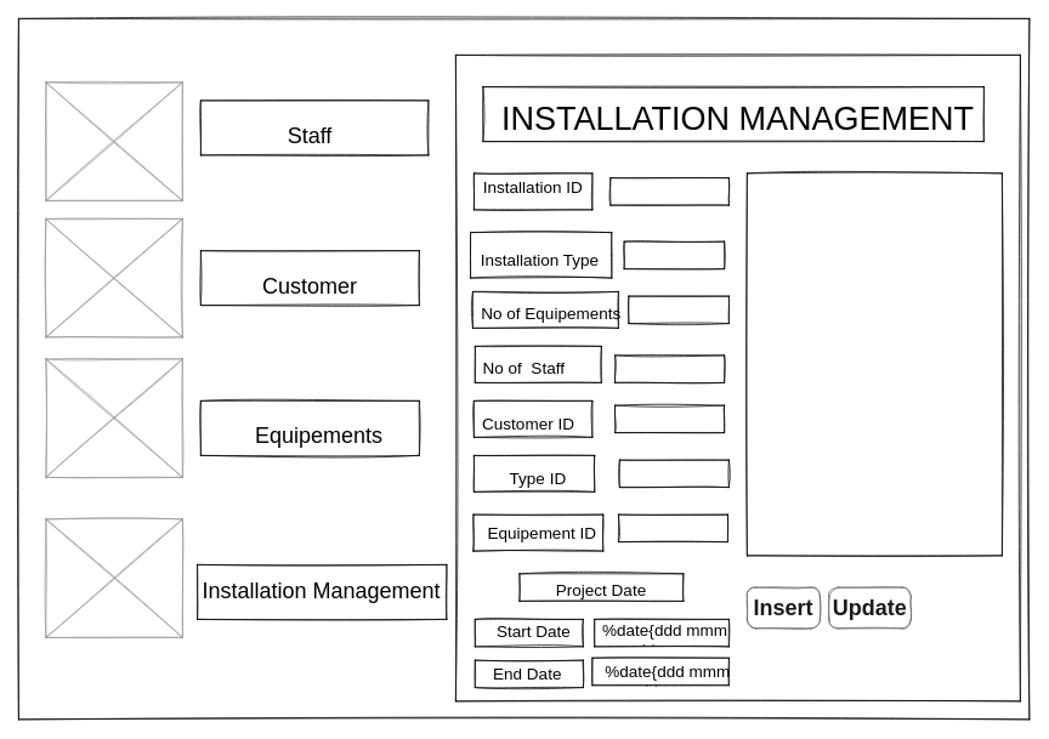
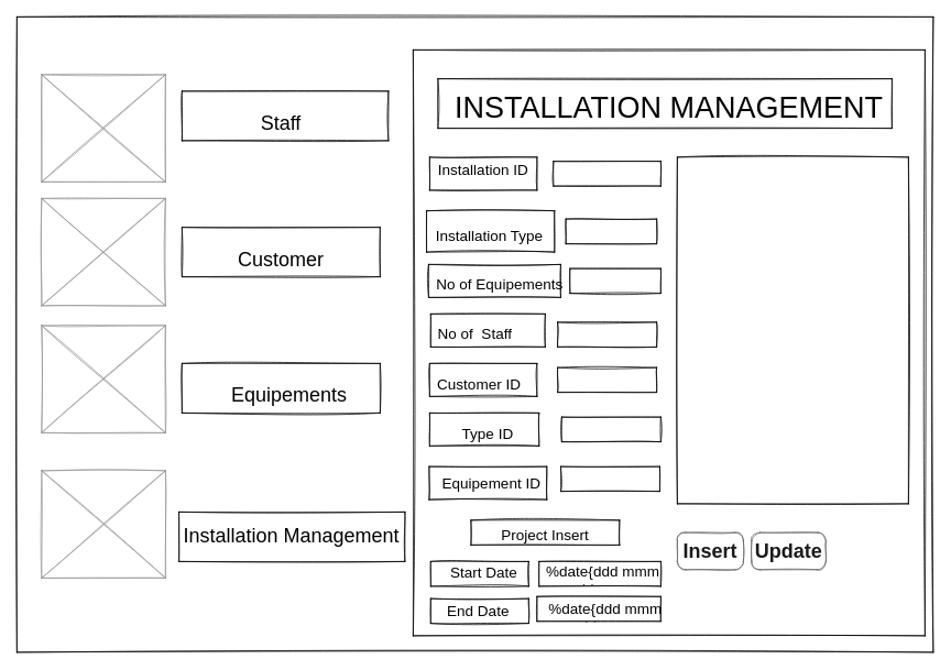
  <mxCell id="0" />
  <mxCell id="1" parent="0" />
  <mxCell id="2" value="" style="rounded=0;whiteSpace=wrap;html=1;fillColor=none;sketch=1;" vertex="1" parent="1"><mxGeometry x="20" y="20" width="1110" height="770" as="geometry" /></mxCell>
  <mxCell id="3" value="" style="rounded=0;whiteSpace=wrap;html=1;sketch=1;fillColor=none;" vertex="1" parent="1"><mxGeometry x="500" y="60" width="620" height="710" as="geometry" /></mxCell>
  <mxCell id="4" value="" style="verticalLabelPosition=bottom;shadow=0;dashed=0;align=center;html=1;verticalAlign=top;strokeWidth=1;shape=mxgraph.mockup.graphics.simpleIcon;strokeColor=#999999;sketch=1;fontSize=48;fillColor=none;" vertex="1" parent="1"><mxGeometry x="50" y="90" width="150" height="130" as="geometry" /></mxCell>
  <mxCell id="5" value="" style="verticalLabelPosition=bottom;shadow=0;dashed=0;align=center;html=1;verticalAlign=top;strokeWidth=1;shape=mxgraph.mockup.graphics.simpleIcon;strokeColor=#999999;sketch=1;fontSize=48;fillColor=none;" vertex="1" parent="1"><mxGeometry x="50" y="240" width="150" height="130" as="geometry" /></mxCell>
  <mxCell id="6" value="" style="verticalLabelPosition=bottom;shadow=0;dashed=0;align=center;html=1;verticalAlign=top;strokeWidth=1;shape=mxgraph.mockup.graphics.simpleIcon;strokeColor=#999999;sketch=1;fontSize=48;fillColor=none;" vertex="1" parent="1"><mxGeometry x="50" y="394" width="150" height="130" as="geometry" /></mxCell>
  <mxCell id="7" value="" style="verticalLabelPosition=bottom;shadow=0;dashed=0;align=center;html=1;verticalAlign=top;strokeWidth=1;shape=mxgraph.mockup.graphics.simpleIcon;strokeColor=#999999;sketch=1;fontSize=48;fillColor=none;" vertex="1" parent="1"><mxGeometry x="50" y="570" width="150" height="130" as="geometry" /></mxCell>
  <mxCell id="8" value="" style="rounded=0;whiteSpace=wrap;html=1;sketch=1;fontSize=48;fillColor=none;" vertex="1" parent="1"><mxGeometry x="216.25" y="620" width="273.75" height="60" as="geometry" /></mxCell>
  <mxCell id="9" value="" style="rounded=0;whiteSpace=wrap;html=1;sketch=1;fontSize=48;fillColor=none;" vertex="1" parent="1"><mxGeometry x="220" y="440" width="240" height="60" as="geometry" /></mxCell>
  <mxCell id="10" value="" style="rounded=0;whiteSpace=wrap;html=1;sketch=1;fontSize=48;fillColor=none;" vertex="1" parent="1"><mxGeometry x="220" y="275" width="240" height="60" as="geometry" /></mxCell>
  <mxCell id="11" value="" style="rounded=0;whiteSpace=wrap;html=1;sketch=1;fontSize=48;fillColor=none;" vertex="1" parent="1"><mxGeometry x="220" y="110" width="250" height="60" as="geometry" /></mxCell>
  <mxCell id="12" value="&lt;font style=&quot;font-size: 24px&quot;&gt;Customer&lt;/font&gt;" style="text;html=1;strokeColor=none;fillColor=none;align=center;verticalAlign=middle;whiteSpace=wrap;rounded=0;sketch=1;fontSize=48;" vertex="1" parent="1"><mxGeometry x="280" y="290" width="120" height="30" as="geometry" /></mxCell>
  <mxCell id="13" value="&lt;font style=&quot;font-size: 24px&quot;&gt;Equipements&lt;/font&gt;" style="text;html=1;strokeColor=none;fillColor=none;align=center;verticalAlign=middle;whiteSpace=wrap;rounded=0;sketch=1;fontSize=48;" vertex="1" parent="1"><mxGeometry x="290" y="455" width="120" height="30" as="geometry" /></mxCell>
  <mxCell id="14" value="&lt;font style=&quot;font-size: 24px&quot;&gt;Staff&lt;/font&gt;" style="text;html=1;strokeColor=none;fillColor=none;align=center;verticalAlign=middle;whiteSpace=wrap;rounded=0;sketch=1;fontSize=48;" vertex="1" parent="1"><mxGeometry x="280" y="125" width="120" height="30" as="geometry" /></mxCell>
  <mxCell id="15" value="&lt;font style=&quot;font-size: 24px&quot;&gt;Installation Management&amp;nbsp;&lt;/font&gt;" style="text;html=1;strokeColor=none;fillColor=none;align=center;verticalAlign=middle;whiteSpace=wrap;rounded=0;sketch=1;fontSize=48;" vertex="1" parent="1"><mxGeometry x="206.25" y="630" width="300" height="20" as="geometry" /></mxCell>
  <mxCell id="16" value="" style="rounded=0;whiteSpace=wrap;html=1;sketch=1;fontSize=48;fillColor=none;" vertex="1" parent="1"><mxGeometry x="530" y="95" width="550" height="60" as="geometry" /></mxCell>
  <mxCell id="17" value="&lt;font style=&quot;font-size: 36px&quot;&gt;INSTALLATION MANAGEMENT&lt;/font&gt;" style="text;html=1;strokeColor=none;fillColor=none;align=center;verticalAlign=middle;whiteSpace=wrap;rounded=0;sketch=1;fontSize=48;" vertex="1" parent="1"><mxGeometry x="530" y="110" width="560" height="30" as="geometry" /></mxCell>
  <mxCell id="18" value="" style="rounded=0;whiteSpace=wrap;html=1;sketch=1;fontSize=36;fillColor=none;" vertex="1" parent="1"><mxGeometry x="820" y="190" width="280" height="420" as="geometry" /></mxCell>
  <mxCell id="19" value="" style="rounded=0;whiteSpace=wrap;html=1;sketch=1;fontSize=48;fillColor=none;" vertex="1" parent="1"><mxGeometry x="520" y="190" width="130" height="40" as="geometry" /></mxCell>
  <mxCell id="20" value="&lt;font style=&quot;font-size: 18px&quot;&gt;Installation ID&lt;/font&gt;" style="text;html=1;strokeColor=none;fillColor=none;align=center;verticalAlign=middle;whiteSpace=wrap;rounded=0;sketch=1;fontSize=48;" vertex="1" parent="1"><mxGeometry x="520" y="180" width="130" height="30" as="geometry" /></mxCell>
  <mxCell id="21" value="&lt;font style=&quot;font-size: 18px&quot;&gt;Installation Type&lt;/font&gt;" style="text;html=1;strokeColor=none;fillColor=none;align=center;verticalAlign=middle;whiteSpace=wrap;rounded=0;sketch=1;fontSize=48;" vertex="1" parent="1"><mxGeometry x="516.25" y="260" width="152.5" height="30" as="geometry" /></mxCell>
  <mxCell id="22" value="&lt;font style=&quot;font-size: 18px&quot;&gt;Customer ID&lt;/font&gt;" style="text;html=1;strokeColor=none;fillColor=none;align=center;verticalAlign=middle;whiteSpace=wrap;rounded=0;sketch=1;fontSize=48;" vertex="1" parent="1"><mxGeometry x="500" y="440" width="160" height="30" as="geometry" /></mxCell>
  <mxCell id="23" value="" style="rounded=0;whiteSpace=wrap;html=1;sketch=1;fontSize=48;fillColor=none;" vertex="1" parent="1"><mxGeometry x="516.25" y="255" width="155" height="50" as="geometry" /></mxCell>
  <mxCell id="24" value="" style="rounded=0;whiteSpace=wrap;html=1;sketch=1;fontSize=48;fillColor=none;" vertex="1" parent="1"><mxGeometry x="518.75" y="320" width="160" height="40" as="geometry" /></mxCell>
  <mxCell id="25" value="&lt;font style=&quot;font-size: 18px&quot;&gt;No of Equipements&lt;/font&gt;" style="text;html=1;strokeColor=none;fillColor=none;align=center;verticalAlign=middle;whiteSpace=wrap;rounded=0;sketch=1;fontSize=48;" vertex="1" parent="1"><mxGeometry x="510" y="320" width="190" height="26" as="geometry" /></mxCell>
  <mxCell id="26" value="" style="rounded=0;whiteSpace=wrap;html=1;sketch=1;fontSize=48;fillColor=none;" vertex="1" parent="1"><mxGeometry x="520" y="500" width="132.5" height="40" as="geometry" /></mxCell>
  <mxCell id="27" value="" style="strokeWidth=1;shadow=0;dashed=0;align=center;html=1;shape=mxgraph.mockup.forms.pwField;strokeColor=#000000;mainText=;align=left;fontColor=#666666;fontSize=17;spacingLeft=3;sketch=1;fillColor=none;" vertex="1" parent="1"><mxGeometry x="670" y="195" width="130" height="30" as="geometry" /></mxCell>
  <mxCell id="28" value="" style="strokeWidth=1;shadow=0;dashed=0;align=center;html=1;shape=mxgraph.mockup.forms.pwField;strokeColor=#000000;mainText=;align=left;fontColor=#666666;fontSize=17;spacingLeft=3;sketch=1;fillColor=none;" vertex="1" parent="1"><mxGeometry x="685" y="265" width="110" height="30" as="geometry" /></mxCell>
  <mxCell id="29" value="" style="strokeWidth=1;shadow=0;dashed=0;align=center;html=1;shape=mxgraph.mockup.forms.pwField;strokeColor=#000000;mainText=;align=left;fontColor=#666666;fontSize=17;spacingLeft=3;sketch=1;fillColor=none;" vertex="1" parent="1"><mxGeometry x="675" y="390" width="120" height="30" as="geometry" /></mxCell>
  <mxCell id="30" value="&lt;font color=&quot;#1a1a1a&quot; style=&quot;font-size: 24px&quot;&gt;Insert&lt;/font&gt;" style="strokeWidth=1;shadow=0;dashed=0;align=center;html=1;shape=mxgraph.mockup.buttons.button;strokeColor=#666666;fontColor=#ffffff;mainText=;buttonStyle=round;fontSize=17;fontStyle=1;fillColor=none;whiteSpace=wrap;sketch=1;" vertex="1" parent="1"><mxGeometry x="820" y="645" width="80" height="45" as="geometry" /></mxCell>
  <mxCell id="31" value="&lt;font color=&quot;#1a1a1a&quot; style=&quot;font-size: 24px&quot;&gt;Update&lt;/font&gt;" style="strokeWidth=1;shadow=0;dashed=0;align=center;html=1;shape=mxgraph.mockup.buttons.button;strokeColor=#666666;fontColor=#ffffff;mainText=;buttonStyle=round;fontSize=17;fontStyle=1;fillColor=none;whiteSpace=wrap;sketch=1;" vertex="1" parent="1"><mxGeometry x="910" y="645" width="90" height="45" as="geometry" /></mxCell>
  <mxCell id="32" value="" style="strokeWidth=1;shadow=0;dashed=0;align=center;html=1;shape=mxgraph.mockup.forms.pwField;strokeColor=#000000;mainText=;align=left;fontColor=#666666;fontSize=17;spacingLeft=3;sketch=1;fillColor=none;" vertex="1" parent="1"><mxGeometry x="690" y="325" width="110" height="30" as="geometry" /></mxCell>
  <mxCell id="33" style="edgeStyle=orthogonalEdgeStyle;rounded=0;orthogonalLoop=1;jettySize=auto;html=1;exitX=0.5;exitY=1;exitDx=0;exitDy=0;fontSize=18;" edge="1" parent="1" source="25" target="25"><mxGeometry relative="1" as="geometry" /></mxCell>
  <mxCell id="34" value="&lt;font style=&quot;font-size: 18px&quot;&gt;No of&amp;nbsp; Staff&lt;/font&gt;" style="text;html=1;strokeColor=none;fillColor=none;align=center;verticalAlign=middle;whiteSpace=wrap;rounded=0;sketch=1;fontSize=48;" vertex="1" parent="1"><mxGeometry x="500" y="378.5" width="150" height="30" as="geometry" /></mxCell>
  <mxCell id="35" value="" style="rounded=0;whiteSpace=wrap;html=1;sketch=1;fontSize=48;fillColor=none;" vertex="1" parent="1"><mxGeometry x="521.25" y="380" width="138.75" height="40" as="geometry" /></mxCell>
  <mxCell id="36" value="" style="strokeWidth=1;shadow=0;dashed=0;align=center;html=1;shape=mxgraph.mockup.forms.pwField;strokeColor=#000000;mainText=;align=left;fontColor=#666666;fontSize=17;spacingLeft=3;sketch=1;fillColor=none;" vertex="1" parent="1"><mxGeometry x="675" y="445" width="120" height="30" as="geometry" /></mxCell>
  <mxCell id="37" value="" style="rounded=0;whiteSpace=wrap;html=1;sketch=1;fontSize=48;fillColor=none;" vertex="1" parent="1"><mxGeometry x="520" y="440" width="130" height="40" as="geometry" /></mxCell>
  <mxCell id="38" value="&lt;font style=&quot;font-size: 18px&quot;&gt;Equipement ID&lt;/font&gt;" style="text;html=1;strokeColor=none;fillColor=none;align=center;verticalAlign=middle;whiteSpace=wrap;rounded=0;sketch=1;fontSize=48;" vertex="1" parent="1"><mxGeometry x="515" y="560" width="160" height="30" as="geometry" /></mxCell>
  <mxCell id="39" value="&lt;font style=&quot;font-size: 18px&quot;&gt;Type ID&lt;/font&gt;" style="text;html=1;strokeColor=none;fillColor=none;align=center;verticalAlign=middle;whiteSpace=wrap;rounded=0;sketch=1;fontSize=48;" vertex="1" parent="1"><mxGeometry x="520" y="500" width="141.25" height="30" as="geometry" /></mxCell>
  <mxCell id="40" value="" style="rounded=0;whiteSpace=wrap;html=1;sketch=1;fontSize=48;fillColor=none;" vertex="1" parent="1"><mxGeometry x="519.38" y="565" width="142.5" height="40" as="geometry" /></mxCell>
  <mxCell id="41" value="" style="strokeWidth=1;shadow=0;dashed=0;align=center;html=1;shape=mxgraph.mockup.forms.pwField;strokeColor=#000000;mainText=;align=left;fontColor=#666666;fontSize=17;spacingLeft=3;sketch=1;fillColor=none;" vertex="1" parent="1"><mxGeometry x="680" y="505" width="120" height="30" as="geometry" /></mxCell>
  <mxCell id="42" value="" style="strokeWidth=1;shadow=0;dashed=0;align=center;html=1;shape=mxgraph.mockup.forms.pwField;strokeColor=#000000;mainText=;align=left;fontColor=#666666;fontSize=17;spacingLeft=3;sketch=1;fillColor=none;" vertex="1" parent="1"><mxGeometry x="678.75" y="565" width="120" height="30" as="geometry" /></mxCell>
  <mxCell id="43" value="" style="rounded=0;whiteSpace=wrap;html=1;sketch=1;fontSize=48;fillColor=none;" vertex="1" parent="1"><mxGeometry x="570" y="630" width="180" height="30" as="geometry" /></mxCell>
- <mxCell id="44" value="&lt;font style=&quot;font-size: 18px&quot;&gt;Project Date&lt;/font&gt;" style="text;html=1;strokeColor=none;fillColor=none;align=center;verticalAlign=middle;whiteSpace=wrap;rounded=0;sketch=1;fontSize=48;" vertex="1" parent="1"><mxGeometry x="570" y="625" width="180" height="25" as="geometry" /></mxCell>
+ <mxCell id="44" value="&lt;font style=&quot;font-size: 18px&quot;&gt;Project Insert&lt;/font&gt;" style="text;html=1;strokeColor=none;fillColor=none;align=center;verticalAlign=middle;whiteSpace=wrap;rounded=0;sketch=1;fontSize=48;" vertex="1" parent="1"><mxGeometry x="570" y="625" width="180" height="25" as="geometry" /></mxCell>
  <mxCell id="45" style="edgeStyle=orthogonalEdgeStyle;rounded=0;orthogonalLoop=1;jettySize=auto;html=1;exitX=0.5;exitY=1;exitDx=0;exitDy=0;fontSize=18;" edge="1" parent="1" source="38" target="38"><mxGeometry relative="1" as="geometry" /></mxCell>
  <mxCell id="46" value="&lt;font style=&quot;font-size: 18px&quot;&gt;Start Date&lt;/font&gt;" style="text;html=1;strokeColor=none;fillColor=none;align=center;verticalAlign=middle;whiteSpace=wrap;rounded=0;sketch=1;fontSize=48;" vertex="1" parent="1"><mxGeometry x="496.25" y="665" width="180" height="35" as="geometry" /></mxCell>
  <mxCell id="47" value="&lt;font style=&quot;font-size: 18px&quot;&gt;End Date&lt;/font&gt;" style="text;html=1;strokeColor=none;fillColor=none;align=center;verticalAlign=middle;whiteSpace=wrap;rounded=0;sketch=1;fontSize=48;" vertex="1" parent="1"><mxGeometry x="488.75" y="720" width="180" height="20" as="geometry" /></mxCell>
  <mxCell id="48" value="" style="rounded=0;whiteSpace=wrap;html=1;sketch=1;fontSize=48;fillColor=none;" vertex="1" parent="1"><mxGeometry x="521.25" y="680" width="118.75" height="30" as="geometry" /></mxCell>
  <mxCell id="49" value="" style="rounded=0;whiteSpace=wrap;html=1;sketch=1;fontSize=48;fillColor=none;" vertex="1" parent="1"><mxGeometry x="521.25" y="725" width="118.75" height="30" as="geometry" /></mxCell>
  <mxCell id="50" value="%date{ddd mmm dd yyyy HH:MM:ss}%" style="text;html=1;strokeColor=none;fillColor=none;align=center;verticalAlign=middle;whiteSpace=wrap;overflow=hidden;sketch=1;fontSize=18;" vertex="1" parent="1"><mxGeometry x="650" y="680" width="160" height="30" as="geometry" /></mxCell>
  <mxCell id="51" value="%date{ddd mmm dd yyyy HH:MM:ss}%" style="text;html=1;strokeColor=none;fillColor=none;align=center;verticalAlign=middle;whiteSpace=wrap;overflow=hidden;sketch=1;fontSize=18;" vertex="1" parent="1"><mxGeometry x="652.5" y="725" width="160" height="30" as="geometry" /></mxCell>
  <mxCell id="52" value="" style="rounded=0;whiteSpace=wrap;html=1;sketch=1;fontSize=48;fillColor=none;" vertex="1" parent="1"><mxGeometry x="652.5" y="680" width="147.5" height="30" as="geometry" /></mxCell>
  <mxCell id="53" value="" style="rounded=0;whiteSpace=wrap;html=1;sketch=1;fontSize=48;fillColor=none;" vertex="1" parent="1"><mxGeometry x="650" y="722.5" width="150" height="30" as="geometry" /></mxCell>
